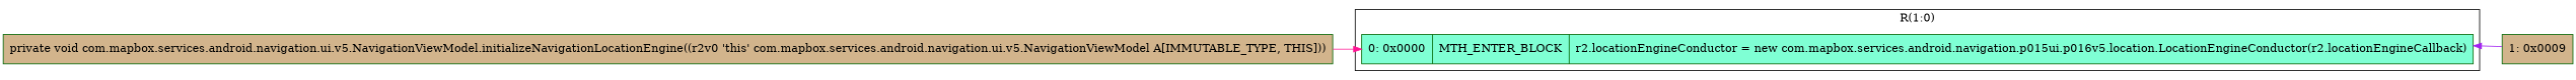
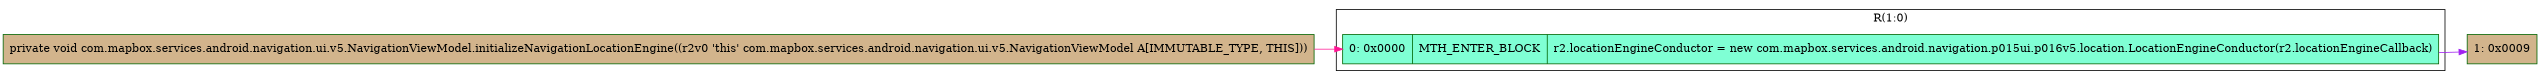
  digraph {
    rankdir=LR
    node [color=darkgreen shape=record style=filled fillcolor=tan]
    n1 [label="{0\:\ 0x0000|MTH_ENTER_BLOCK\l|r2.locationEngineConductor = new com.mapbox.services.android.navigation.p015ui.p016v5.location.LocationEngineConductor(r2.locationEngineCallback)\l}" fillcolor=aquamarine]
    n2 [label="{1\:\ 0x0009}"]
    n3 [label="{private void com.mapbox.services.android.navigation.ui.v5.NavigationViewModel.initializeNavigationLocationEngine((r2v0 'this' com.mapbox.services.android.navigation.ui.v5.NavigationViewModel A[IMMUTABLE_TYPE, THIS])) }"]
    subgraph cluster_1 {
      label="R(1:0)"
      n1
    }
-   n2 -> n1 [color=purple]
+   n1 -> n2 [color=purple]
    n3 -> n1 [color=deeppink]
  }
